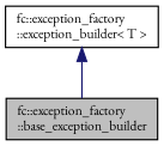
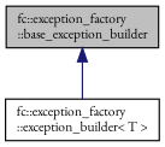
  digraph {
    fontname="EB Garamond"
    node [color=black fontname="EB Garamond" fontsize=10 shape=record style=filled]
    n1 [fillcolor=grey75 fontcolor=black height=0.2 label="fc::exception_factory\l::base_exception_builder" width=0.4]
    n2 [fillcolor=white height=0.2 label="fc::exception_factory\l::exception_builder\< T \>" width=0.4]
-   n2 -> n1 [color=midnightblue dir=back fontname="EB Garamond" fontsize=10 labelfontname=Helvetica labelfontsize=10 style=solid]
+   n1 -> n2 [color=midnightblue dir=back fontname="EB Garamond" fontsize=10 labelfontname=Helvetica labelfontsize=10 style=solid]
  }
